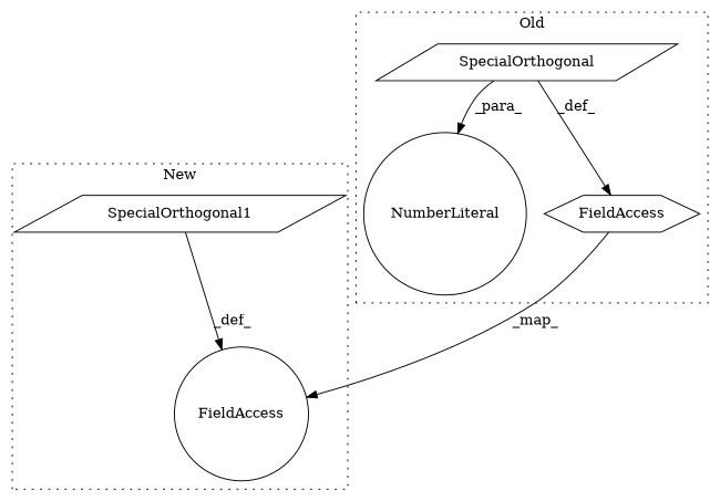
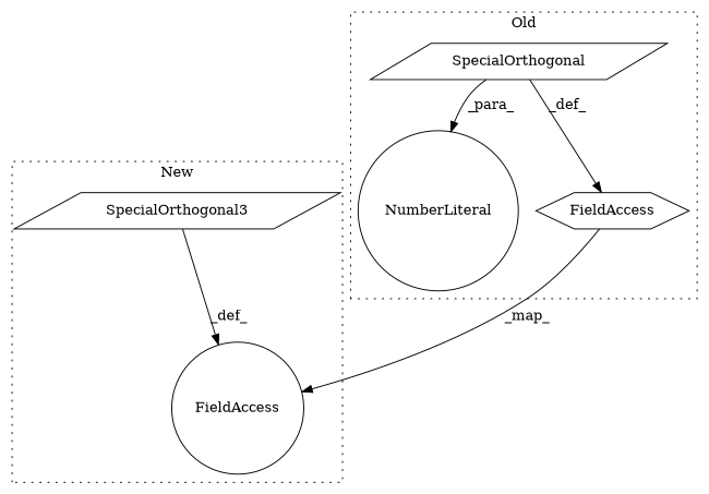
  digraph {
    node [a=32 l=8 shape=parallelogram]
-   n1 [l=20 label=SpecialOrthogonal1 s=578]
+   n1 [l=20 label=SpecialOrthogonal3 s=578]
    n2 [a=22 label=FieldAccess s=569 shape=circle]
    n3 [l="18,1" label=SpecialOrthogonal s="577,596"]
    n4 [a=34 l=1 label=NumberLiteral s=595 shape=circle]
    n5 [a=22 label=FieldAccess s=568 shape=hexagon]
    subgraph cluster_1 {
      label=New
      style=dotted
      n1
      n2
    }
    subgraph cluster_2 {
      label=Old
      style=dotted
      n3
      n4
      n5
    }
    n1 -> n2 [label=_def_]
    n3 -> n4 [label=_para_]
    n3 -> n5 [label=_def_]
    n5 -> n2 [label=_map_]
  }
